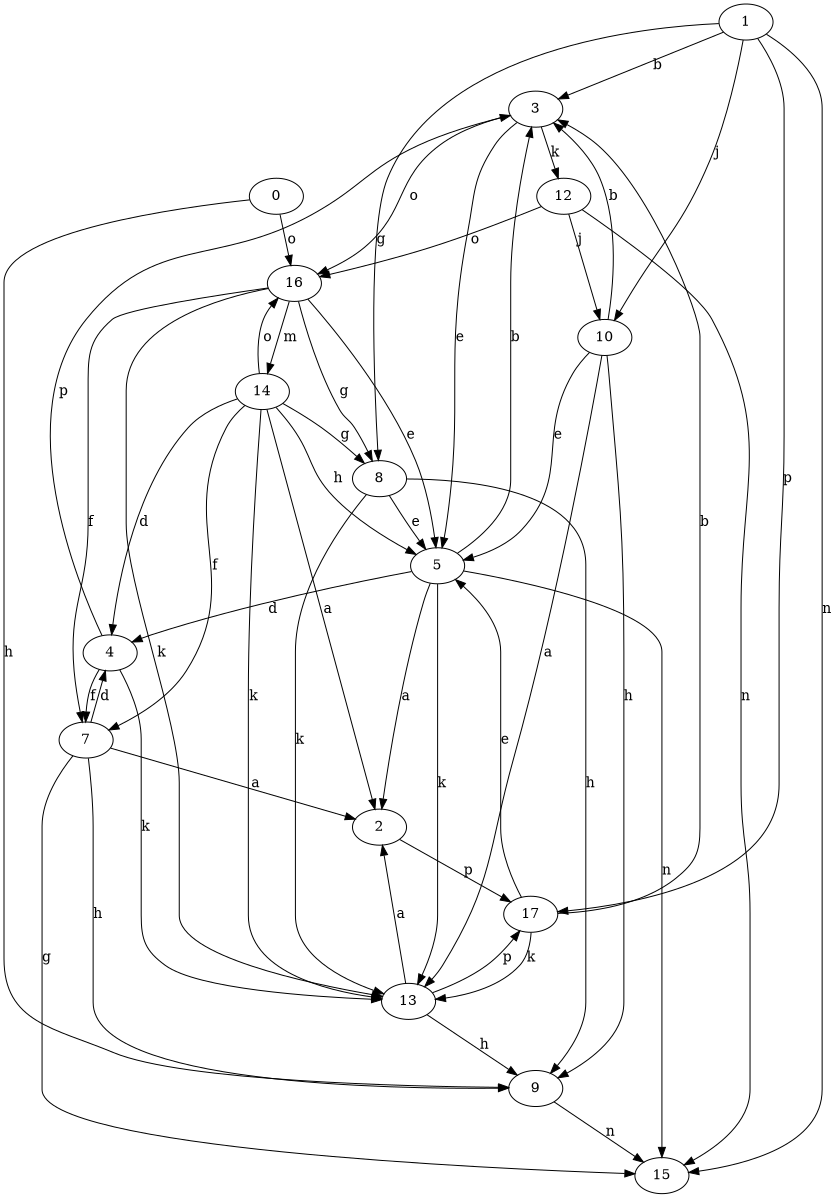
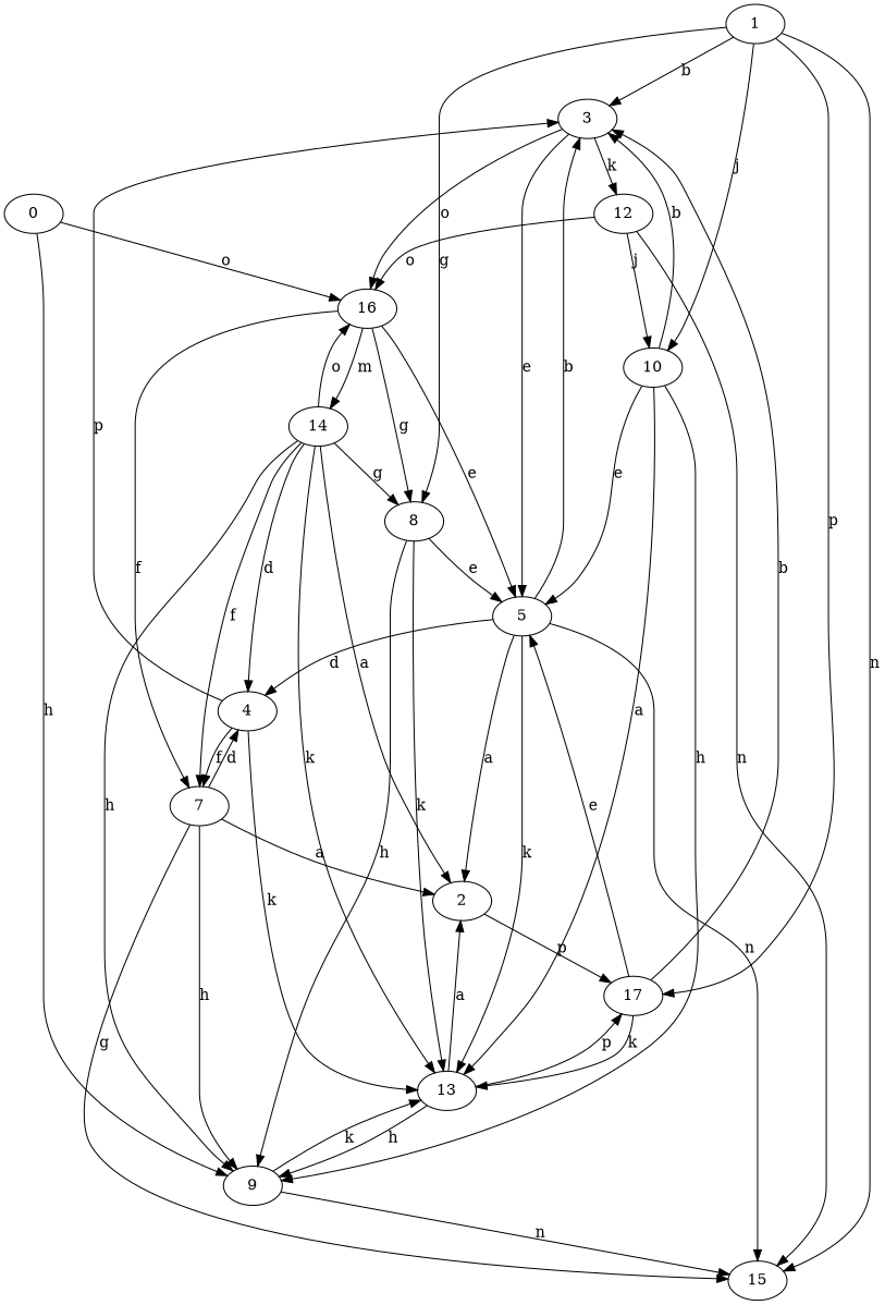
  strict digraph {
    1
    3
    8
    10
    15
    17
    5
    12
    16
    13
    9
    4
    2
    7
    14
    0
    1 -> 3 [label=b]
    1 -> 8 [label=g]
    1 -> 10 [label=j]
    1 -> 15 [label=n]
    1 -> 17 [label=p]
    3 -> 5 [label=e]
    3 -> 12 [label=k]
    3 -> 16 [label=o]
    8 -> 5 [label=e]
    8 -> 13 [label=k]
    8 -> 9 [label=h]
    10 -> 3 [label=b]
    10 -> 5 [label=e]
    10 -> 13 [label=a]
    10 -> 9 [label=h]
    17 -> 3 [label=b]
    17 -> 5 [label=e]
    17 -> 13 [label=k]
    5 -> 3 [label=b]
    5 -> 15 [label=n]
    5 -> 13 [label=k]
    5 -> 4 [label=d]
    5 -> 2 [label=a]
    12 -> 10 [label=j]
    12 -> 15 [label=n]
    12 -> 16 [label=o]
    16 -> 8 [label=g]
    16 -> 5 [label=e]
    16 -> 7 [label=f]
    16 -> 14 [label=m]
    13 -> 17 [label=p]
    13 -> 9 [label=h]
    13 -> 2 [label=a]
    9 -> 15 [label=n]
-   16 -> 13 [label=k]
+   9 -> 13 [label=k]
    4 -> 3 [label=p]
    4 -> 13 [label=k]
    4 -> 7 [label=f]
    2 -> 17 [label=p]
    7 -> 15 [label=g]
    7 -> 9 [label=h]
    7 -> 4 [label=d]
    7 -> 2 [label=a]
    14 -> 8 [label=g]
    14 -> 16 [label=o]
    14 -> 13 [label=k]
-   14 -> 5 [label=h]
+   14 -> 9 [label=h]
    14 -> 4 [label=d]
    14 -> 2 [label=a]
    14 -> 7 [label=f]
    0 -> 16 [label=o]
    0 -> 9 [label=h]
  }
